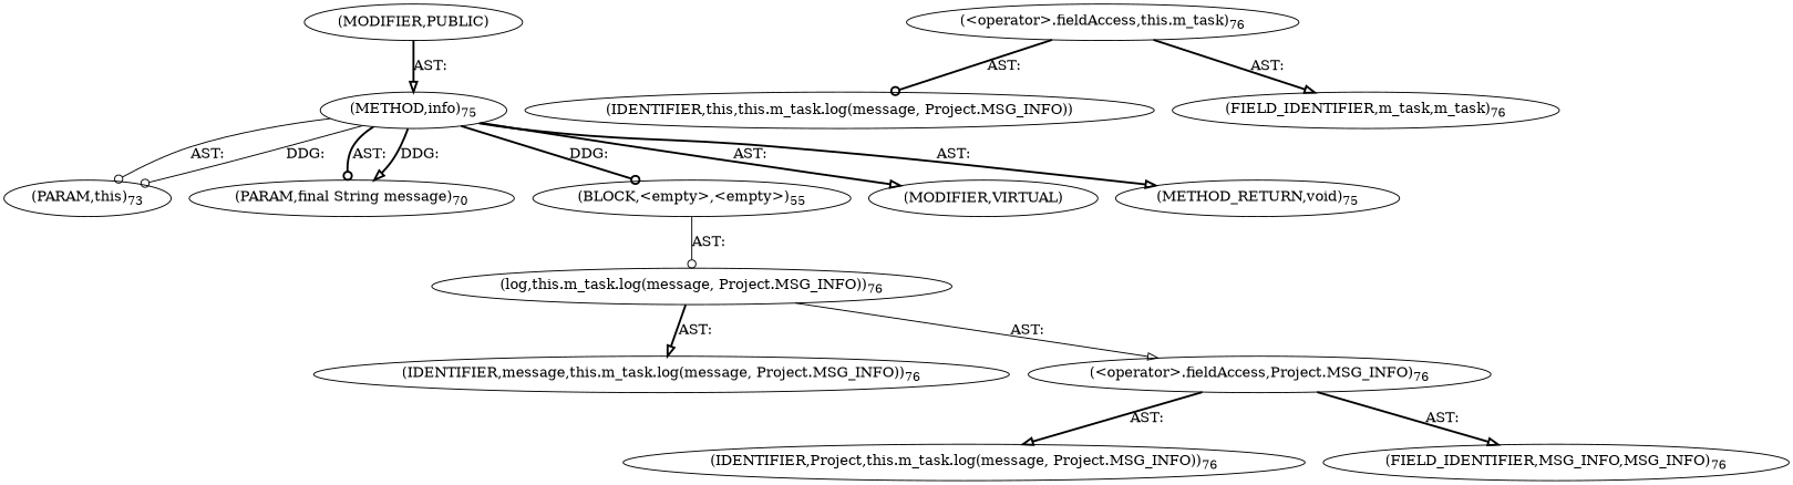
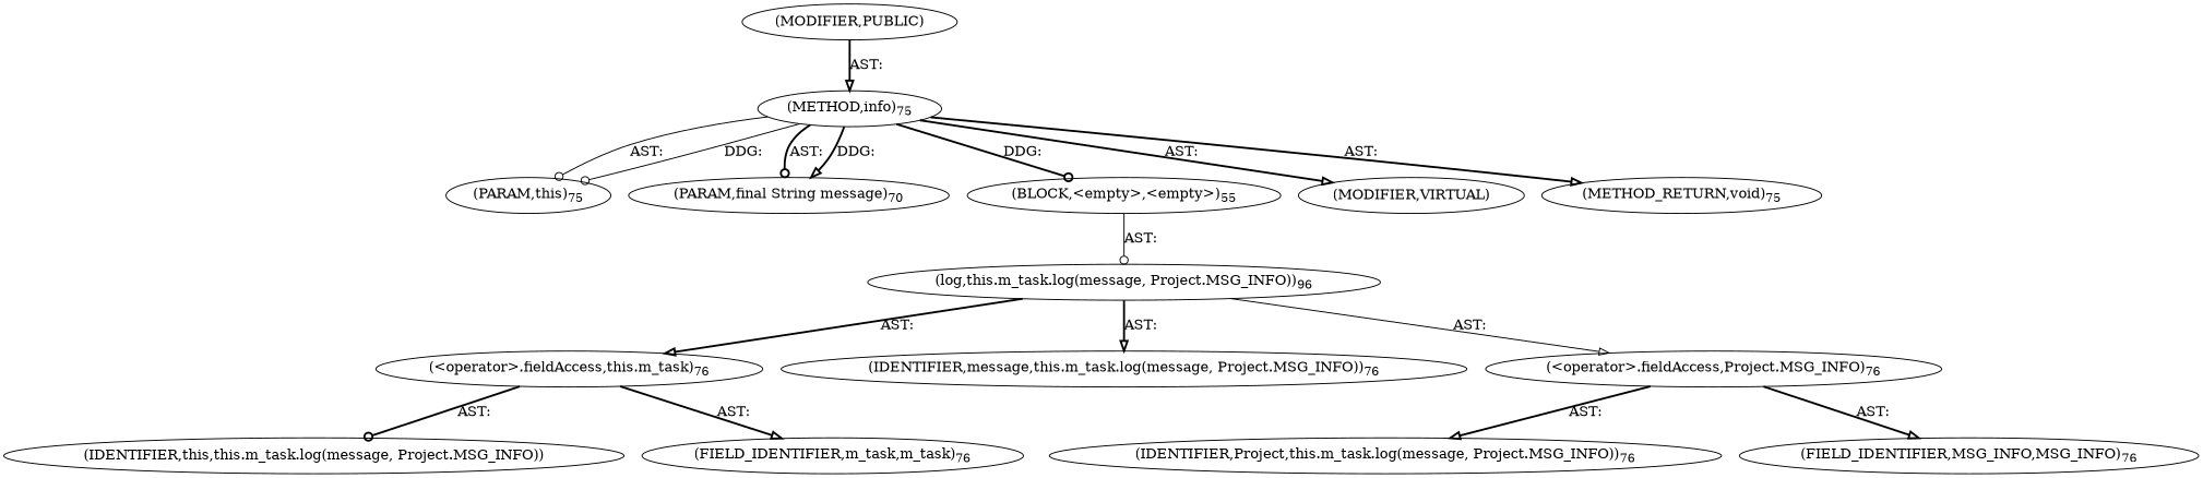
  digraph {
    edge [arrowhead=onormal style=bold]
    n1 [label=<(METHOD,info)<SUB>75</SUB>>]
-   n2 [label=<(PARAM,this)<SUB>73</SUB>>]
+   n2 [label=<(PARAM,this)<SUB>75</SUB>>]
    n3 [label=<(PARAM,final String message)<SUB>70</SUB>>]
    n4 [label=<(BLOCK,&lt;empty&gt;,&lt;empty&gt;)<SUB>55</SUB>>]
    n5 [label=<(MODIFIER,VIRTUAL)>]
    n6 [label=<(METHOD_RETURN,void)<SUB>75</SUB>>]
-   n7 [label=<(log,this.m_task.log(message, Project.MSG_INFO))<SUB>76</SUB>>]
+   n7 [label=<(log,this.m_task.log(message, Project.MSG_INFO))<SUB>96</SUB>>]
    n8 [label=<(MODIFIER,PUBLIC)>]
    n9 [label=<(&lt;operator&gt;.fieldAccess,this.m_task)<SUB>76</SUB>>]
    n10 [label=<(IDENTIFIER,message,this.m_task.log(message, Project.MSG_INFO))<SUB>76</SUB>>]
    n11 [label=<(&lt;operator&gt;.fieldAccess,Project.MSG_INFO)<SUB>76</SUB>>]
    n12 [label=<(IDENTIFIER,this,this.m_task.log(message, Project.MSG_INFO))>]
    n13 [label=<(FIELD_IDENTIFIER,m_task,m_task)<SUB>76</SUB>>]
    n14 [label=<(IDENTIFIER,Project,this.m_task.log(message, Project.MSG_INFO))<SUB>76</SUB>>]
    n15 [label=<(FIELD_IDENTIFIER,MSG_INFO,MSG_INFO)<SUB>76</SUB>>]
    n1 -> n2 [arrowhead=odot label="AST: " style=solid]
    n1 -> n2 [arrowhead=odot label="DDG: " style=solid]
    n1 -> n3 [arrowhead=odot label="AST: "]
    n1 -> n3 [label="DDG: "]
    n1 -> n4 [arrowhead=odot label="DDG: "]
    n1 -> n5 [label="AST: "]
    n1 -> n6 [label="AST: "]
    n4 -> n7 [arrowhead=odot label="AST: " style=solid]
+   n7 -> n9 [label="AST: "]
    n7 -> n10 [label="AST: "]
    n7 -> n11 [label="AST: " style=solid]
    n8 -> n1 [label="AST: "]
    n9 -> n12 [arrowhead=odot label="AST: "]
    n9 -> n13 [label="AST: "]
    n11 -> n14 [label="AST: "]
    n11 -> n15 [label="AST: "]
  }
